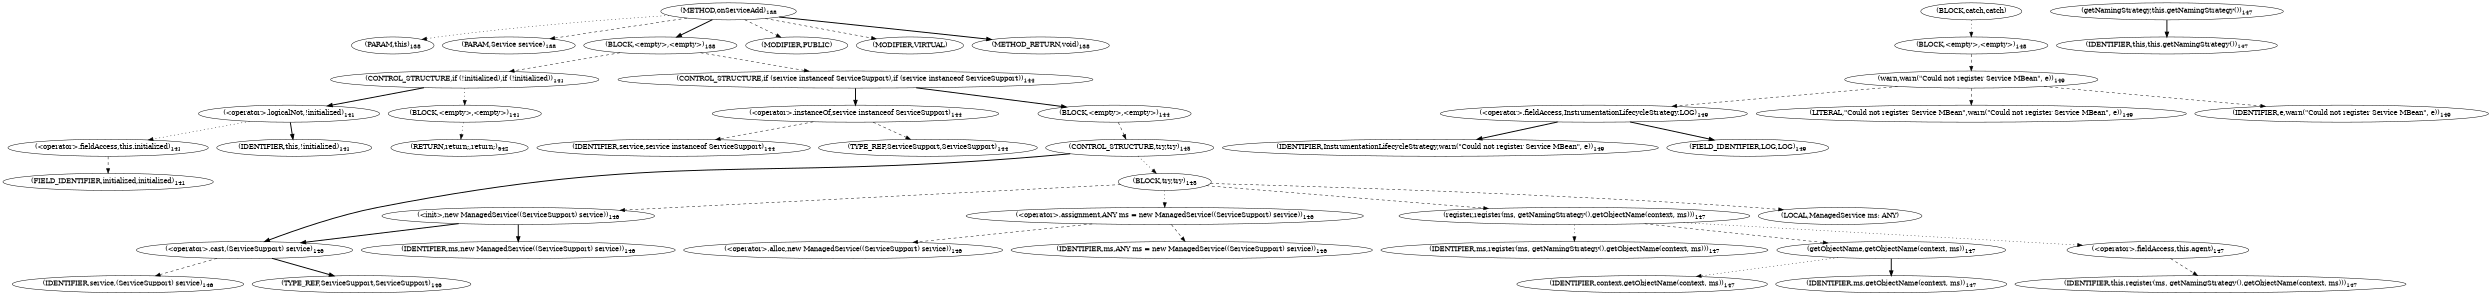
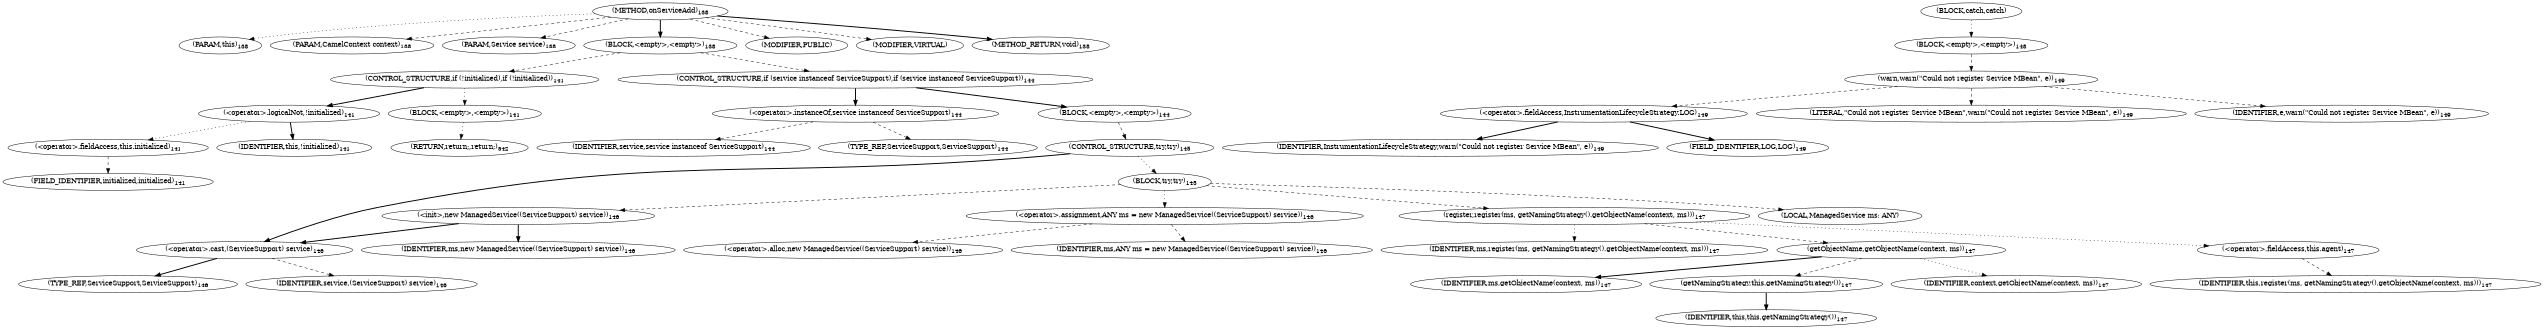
  digraph {
    edge [style=dashed]
    n1 [label=<(METHOD,onServiceAdd)<SUB>138</SUB>>]
    n2 [label=<(PARAM,this)<SUB>138</SUB>>]
+   n3 [label=<(PARAM,CamelContext context)<SUB>138</SUB>>]
    n4 [label=<(PARAM,Service service)<SUB>138</SUB>>]
    n5 [label=<(BLOCK,&lt;empty&gt;,&lt;empty&gt;)<SUB>138</SUB>>]
    n6 [label=<(MODIFIER,PUBLIC)>]
    n7 [label=<(MODIFIER,VIRTUAL)>]
    n8 [label=<(METHOD_RETURN,void)<SUB>138</SUB>>]
    n9 [label=<(CONTROL_STRUCTURE,if (!initialized),if (!initialized))<SUB>141</SUB>>]
    n10 [label=<(CONTROL_STRUCTURE,if (service instanceof ServiceSupport),if (service instanceof ServiceSupport))<SUB>144</SUB>>]
    n11 [label=<(&lt;operator&gt;.logicalNot,!initialized)<SUB>141</SUB>>]
    n12 [label=<(BLOCK,&lt;empty&gt;,&lt;empty&gt;)<SUB>141</SUB>>]
    n13 [label=<(&lt;operator&gt;.instanceOf,service instanceof ServiceSupport)<SUB>144</SUB>>]
    n14 [label=<(BLOCK,&lt;empty&gt;,&lt;empty&gt;)<SUB>144</SUB>>]
    n15 [label=<(&lt;operator&gt;.fieldAccess,this.initialized)<SUB>141</SUB>>]
    n16 [label=<(IDENTIFIER,this,!initialized)<SUB>141</SUB>>]
    n17 [label=<(RETURN,return;,return;)<SUB>542</SUB>>]
    n18 [label=<(FIELD_IDENTIFIER,initialized,initialized)<SUB>141</SUB>>]
    n19 [label=<(IDENTIFIER,service,service instanceof ServiceSupport)<SUB>144</SUB>>]
    n20 [label=<(TYPE_REF,ServiceSupport,ServiceSupport)<SUB>144</SUB>>]
    n21 [label=<(CONTROL_STRUCTURE,try,try)<SUB>145</SUB>>]
    n22 [label=<(BLOCK,try,try)<SUB>145</SUB>>]
    n23 [label=<(&lt;operator&gt;.cast,(ServiceSupport) service)<SUB>146</SUB>>]
    n24 [label=<(LOCAL,ManagedService ms: ANY)>]
    n25 [label=<(&lt;operator&gt;.assignment,ANY ms = new ManagedService((ServiceSupport) service))<SUB>146</SUB>>]
    n26 [label=<(&lt;init&gt;,new ManagedService((ServiceSupport) service))<SUB>146</SUB>>]
    n27 [label=<(register,register(ms, getNamingStrategy().getObjectName(context, ms)))<SUB>147</SUB>>]
    n28 [label=<(BLOCK,catch,catch)>]
    n29 [label=<(BLOCK,&lt;empty&gt;,&lt;empty&gt;)<SUB>148</SUB>>]
    n30 [label=<(IDENTIFIER,ms,ANY ms = new ManagedService((ServiceSupport) service))<SUB>146</SUB>>]
    n31 [label=<(&lt;operator&gt;.alloc,new ManagedService((ServiceSupport) service))<SUB>146</SUB>>]
    n32 [label=<(IDENTIFIER,ms,new ManagedService((ServiceSupport) service))<SUB>146</SUB>>]
    n33 [label=<(&lt;operator&gt;.fieldAccess,this.agent)<SUB>147</SUB>>]
    n34 [label=<(IDENTIFIER,ms,register(ms, getNamingStrategy().getObjectName(context, ms)))<SUB>147</SUB>>]
    n35 [label=<(getObjectName,getObjectName(context, ms))<SUB>147</SUB>>]
    n36 [label=<(TYPE_REF,ServiceSupport,ServiceSupport)<SUB>146</SUB>>]
    n37 [label=<(IDENTIFIER,service,(ServiceSupport) service)<SUB>146</SUB>>]
    n38 [label=<(IDENTIFIER,this,register(ms, getNamingStrategy().getObjectName(context, ms)))<SUB>147</SUB>>]
    n39 [label=<(getNamingStrategy,this.getNamingStrategy())<SUB>147</SUB>>]
    n40 [label=<(IDENTIFIER,context,getObjectName(context, ms))<SUB>147</SUB>>]
    n41 [label=<(IDENTIFIER,ms,getObjectName(context, ms))<SUB>147</SUB>>]
    n42 [label=<(IDENTIFIER,this,this.getNamingStrategy())<SUB>147</SUB>>]
    n43 [label=<(warn,warn(&quot;Could not register Service MBean&quot;, e))<SUB>149</SUB>>]
    n44 [label=<(&lt;operator&gt;.fieldAccess,InstrumentationLifecycleStrategy.LOG)<SUB>149</SUB>>]
    n45 [label=<(LITERAL,&quot;Could not register Service MBean&quot;,warn(&quot;Could not register Service MBean&quot;, e))<SUB>149</SUB>>]
    n46 [label=<(IDENTIFIER,e,warn(&quot;Could not register Service MBean&quot;, e))<SUB>149</SUB>>]
    n47 [label=<(IDENTIFIER,InstrumentationLifecycleStrategy,warn(&quot;Could not register Service MBean&quot;, e))<SUB>149</SUB>>]
    n48 [label=<(FIELD_IDENTIFIER,LOG,LOG)<SUB>149</SUB>>]
    n1 -> n2 [style=dotted]
+   n1 -> n3
    n1 -> n4
    n1 -> n5 [style=bold]
    n1 -> n6
    n1 -> n7
    n1 -> n8 [style=bold]
    n5 -> n9
    n5 -> n10
    n9 -> n11 [style=bold]
    n9 -> n12 [style=dotted]
    n10 -> n13 [style=bold]
    n10 -> n14 [style=bold]
    n11 -> n15 [style=dotted]
    n11 -> n16 [style=bold]
    n12 -> n17 [style=dotted]
    n13 -> n19
    n13 -> n20
    n14 -> n21
    n15 -> n18
    n21 -> n22 [style=dotted]
    n21 -> n23 [style=bold]
    n22 -> n24
    n22 -> n25 [style=dotted]
    n22 -> n26
    n22 -> n27
    n23 -> n36 [style=bold]
    n23 -> n37
    n25 -> n30
    n25 -> n31
    n26 -> n23 [style=bold]
    n26 -> n32 [style=bold]
    n27 -> n33 [style=dotted]
    n27 -> n34 [style=dotted]
    n27 -> n35
    n28 -> n29 [style=dotted]
    n29 -> n43
    n33 -> n38
+   n35 -> n39
    n35 -> n40 [style=dotted]
    n35 -> n41 [style=bold]
    n39 -> n42 [style=bold]
    n43 -> n44
    n43 -> n45
    n43 -> n46
    n44 -> n47 [style=bold]
    n44 -> n48 [style=bold]
  }
